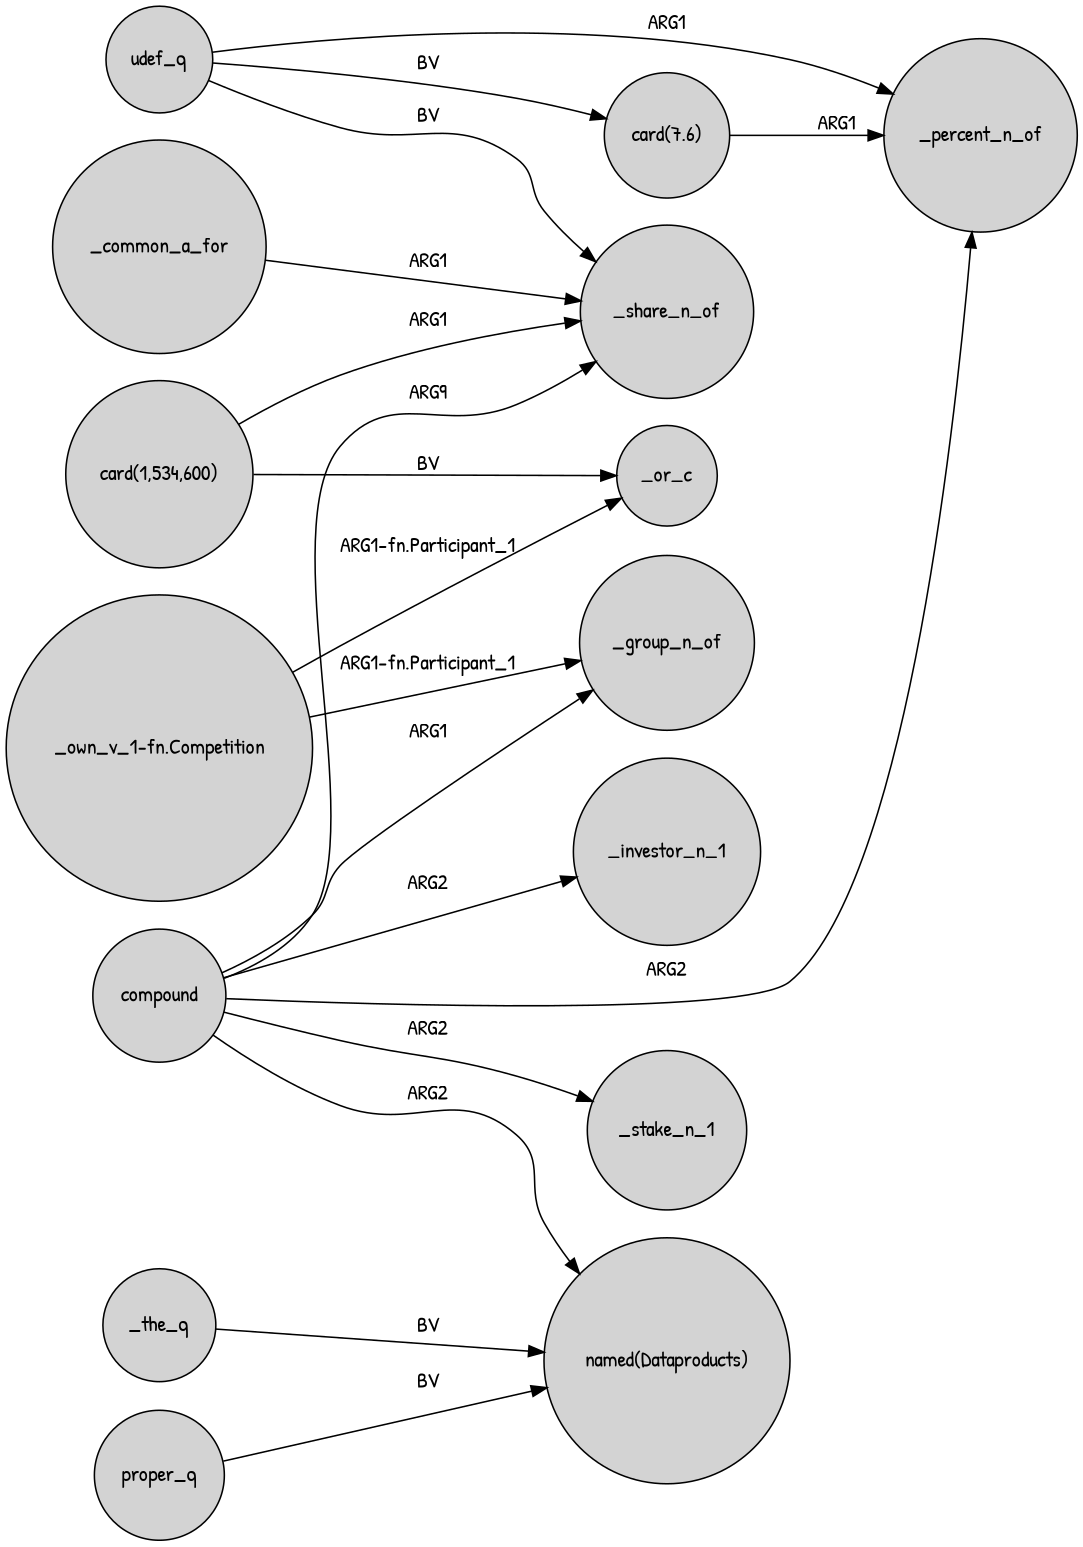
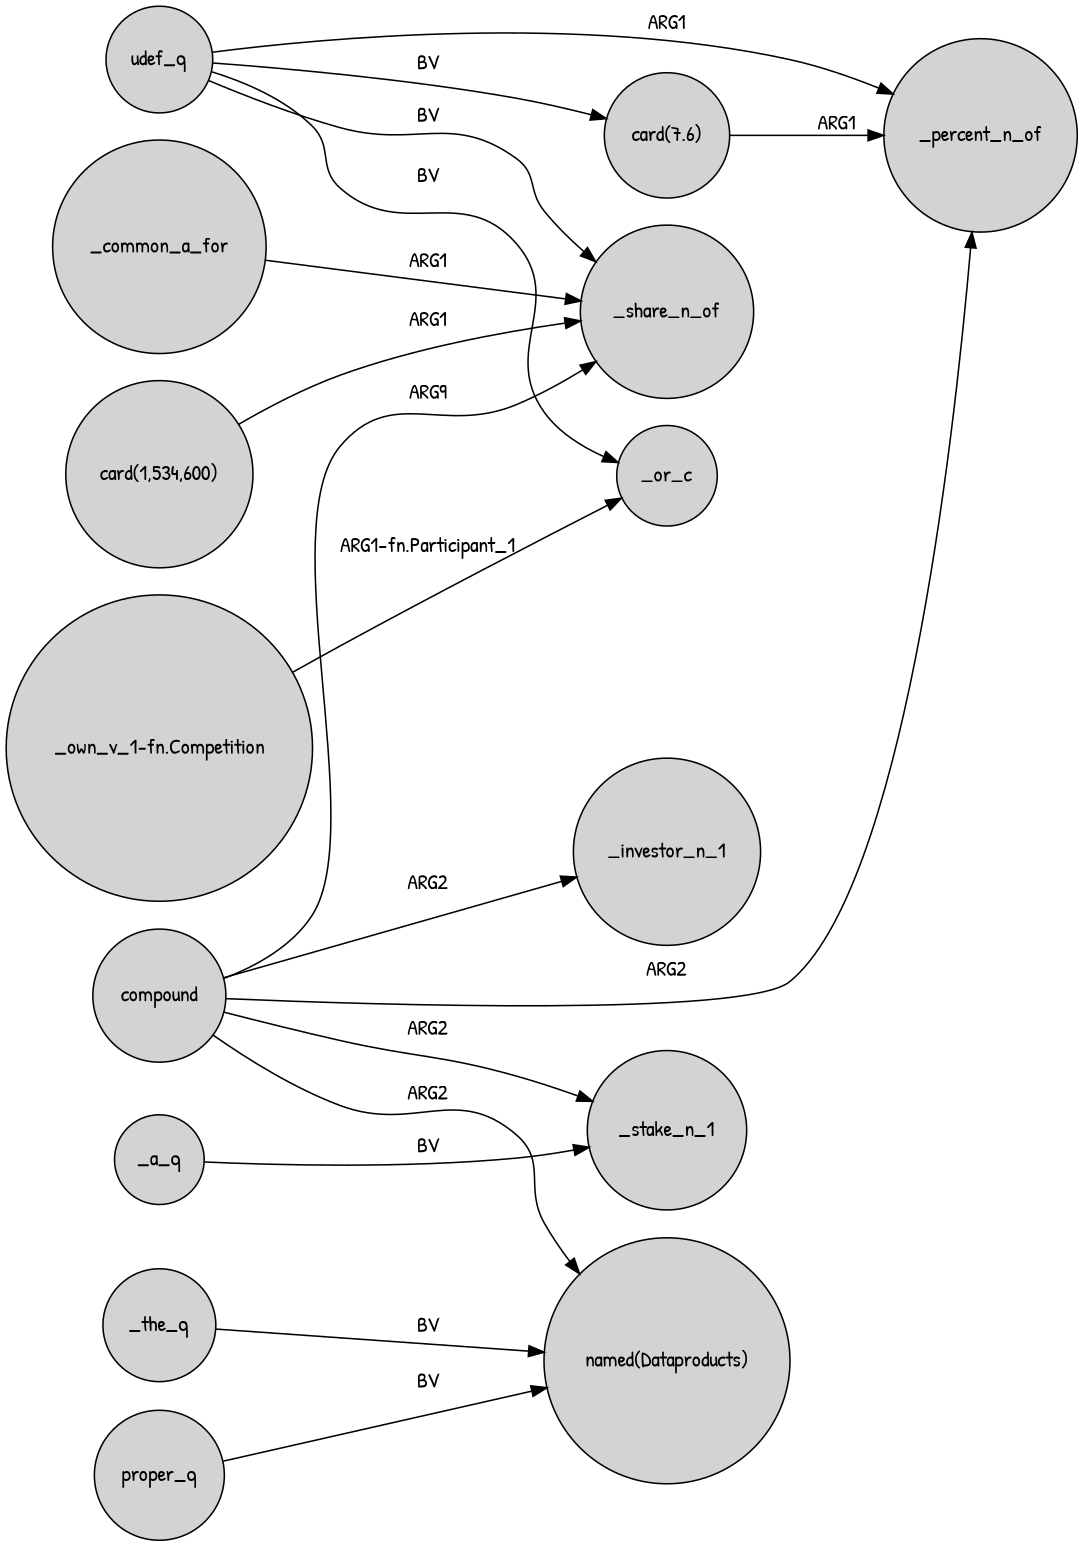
  digraph {
    fontname="Patrick Hand"
    rankdir=LR
    node [fontname="Patrick Hand" shape=circle style=filled]
    edge [fontname="Patrick Hand"]
    udef_q
    _percent_n_of
    _share_n_of
    _or_c
    "card(7.6)"
    compound
    _investor_n_1
    "named(Dataproducts)"
    _stake_n_1
-   _group_n_of
    _common_a_for
    _the_q
    "_own_v_1-fn.Competition"
    "card(1,534,600)"
    proper_q
+   _a_q
    udef_q -> _percent_n_of [label=ARG1]
    udef_q -> _share_n_of [label=BV]
-   "card(1,534,600)" -> _or_c [label=BV]
+   udef_q -> _or_c [label=BV]
    udef_q -> "card(7.6)" [label=BV]
    "card(7.6)" -> _percent_n_of [label=ARG1]
    compound -> _percent_n_of [label=ARG2]
    compound -> _share_n_of [label=ARG9]
    compound -> _investor_n_1 [label=ARG2]
    compound -> "named(Dataproducts)" [label=ARG2]
    compound -> _stake_n_1 [label=ARG2]
-   compound -> _group_n_of [label=ARG1]
    _common_a_for -> _share_n_of [label=ARG1]
    _the_q -> "named(Dataproducts)" [label=BV]
    "_own_v_1-fn.Competition" -> _or_c [label="ARG1-fn.Participant_1"]
-   "_own_v_1-fn.Competition" -> _group_n_of [label="ARG1-fn.Participant_1"]
    "card(1,534,600)" -> _share_n_of [label=ARG1]
    proper_q -> "named(Dataproducts)" [label=BV]
+   _a_q -> _stake_n_1 [label=BV]
  }
